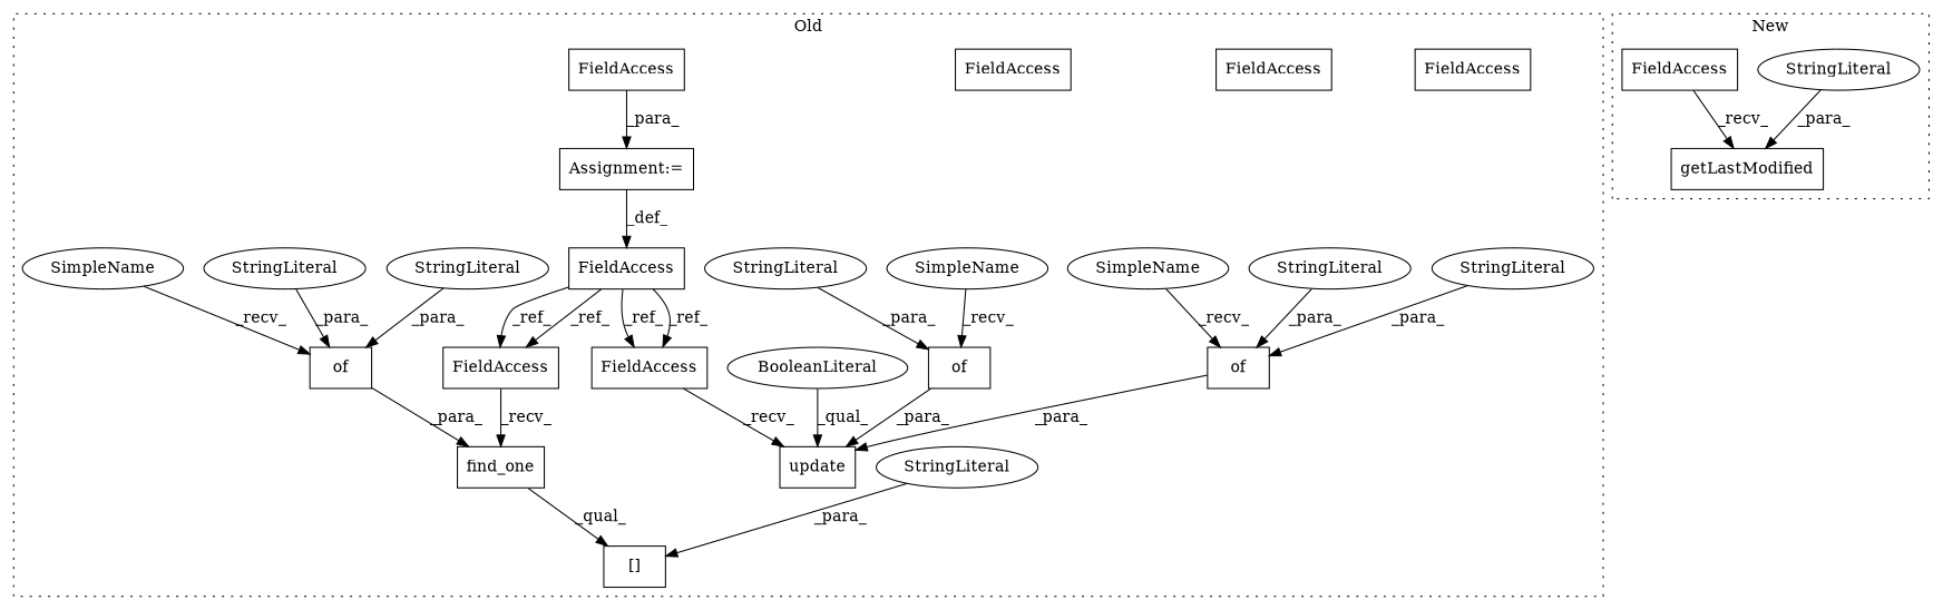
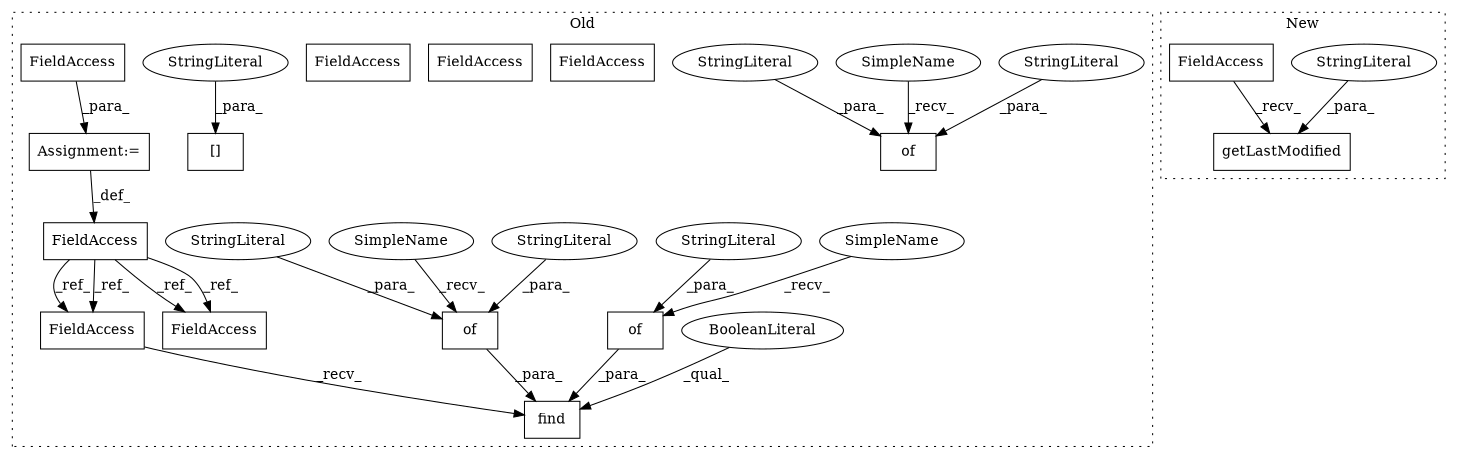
  digraph {
    node [a=22 l=4 s=3384 shape=box]
    n1 [a=32 l="3,1" label=of s="2479,2492"]
    n2 [a=2 l="2,1" label="[]" s="2557,2574"]
    n3 [a=32 l="3,1" label=of s="3433,3464"]
-   n4 [a=32 l="7,1" label=update s="3389,3471"]
-   n5 [a=32 l="9,1" label=find_one s="2466,2493"]
+   n4 [a=32 l="7,1" label=find s="3389,3471"]
    n6 [a=9 label=BooleanLiteral s=3467 shape=ellipse]
    n7 [a=32 l="3,1" label=of s="3400,3413"]
    n8 [a=45 l=15 label=StringLiteral s=3436 shape=ellipse]
    n9 [a=45 label=StringLiteral s=2482 shape=ellipse]
    n10 [a=45 l=5 label=StringLiteral s=2487 shape=ellipse]
    n11 [a=45 label=StringLiteral s=3403 shape=ellipse]
    n12 [a=45 l=15 label=StringLiteral s=2559 shape=ellipse]
    n13 [a=45 l=5 label=StringLiteral s=3408 shape=ellipse]
    n14 [label=FieldAccess]
    n15 [label=FieldAccess s=2123]
    n16 [label=FieldAccess s=2461]
    n17 [a=7 l=1 label="Assignment:=" s=2127]
    n18 [l=2 label=FieldAccess s=2128]
    n19 [label=FieldAccess s=2461]
    n20 [label=FieldAccess]
    n21 [l=2 label=FieldAccess s=2128]
    n22 [a=42 l=3 label=SimpleName s=3429 shape=ellipse]
    n23 [a=42 l=3 label=SimpleName s=3396 shape=ellipse]
    n24 [a=42 l=3 label=SimpleName s=2475 shape=ellipse]
    n25 [a=32 l="16,1" label=getLastModified s="2390,2411"]
    n26 [a=45 l=5 label=StringLiteral s=2406 shape=ellipse]
    n27 [l=7 label=FieldAccess s=2382]
    subgraph cluster_1 {
      label=Old
      style=dotted
      n1
      n2
      n3
      n4
-     n5
      n6
      n7
      n8
      n9
      n10
      n11
      n12
      n13
      n14
      n15
      n16
      n17
      n18
      n19
      n20
      n21
      n22
      n23
      n24
    }
    subgraph cluster_2 {
      label=New
      style=dotted
      n25
      n26
      n27
    }
-   n1 -> n5 [label=_para_]
    n3 -> n4 [label=_para_]
-   n5 -> n2 [label=_qual_]
    n6 -> n4 [label=_qual_]
    n7 -> n4 [label=_para_]
    n8 -> n3 [label=_para_]
    n9 -> n1 [label=_para_]
    n10 -> n1 [label=_para_]
    n11 -> n7 [label=_para_]
    n12 -> n2 [label=_para_]
    n13 -> n7 [label=_para_]
    n15 -> n19 [label=_ref_]
    n15 -> n19 [label=_ref_]
    n15 -> n20 [label=_ref_]
    n15 -> n20 [label=_ref_]
    n17 -> n15 [label=_def_]
-   n19 -> n5 [label=_recv_]
    n20 -> n4 [label=_recv_]
    n21 -> n17 [label=_para_]
    n22 -> n3 [label=_recv_]
    n23 -> n7 [label=_recv_]
    n24 -> n1 [label=_recv_]
    n26 -> n25 [label=_para_]
    n27 -> n25 [label=_recv_]
  }
